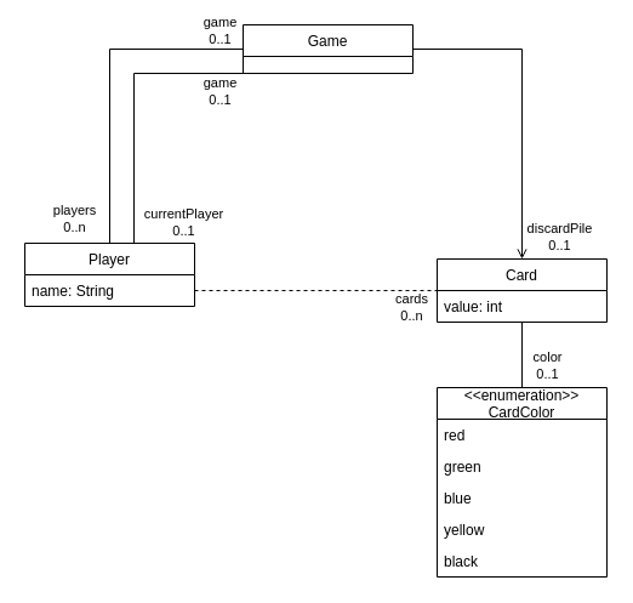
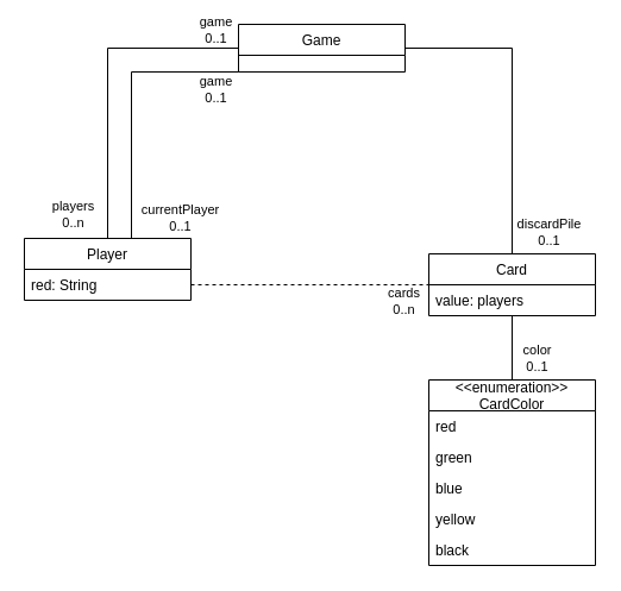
  <mxCell id="0" />
  <mxCell id="1" parent="0" />
  <mxCell id="2" style="edgeStyle=orthogonalEdgeStyle;rounded=0;orthogonalLoop=1;jettySize=auto;html=1;exitX=0.5;exitY=0;exitDx=0;exitDy=0;entryX=0;entryY=0.5;entryDx=0;entryDy=0;endArrow=none;endFill=0;" edge="1" parent="1" source="4" target="12"><mxGeometry relative="1" as="geometry"><Array as="points"><mxPoint x="110" y="200" /><mxPoint x="110" y="60" /><mxPoint x="200" y="60" /></Array></mxGeometry></mxCell>
  <mxCell id="3" value="currentPlayer&lt;br&gt;0..1" style="edgeLabel;html=1;align=center;verticalAlign=middle;resizable=0;points=[];" vertex="1" connectable="0" parent="2"><mxGeometry x="-0.72" y="-3" relative="1" as="geometry"><mxPoint x="37" as="offset" /></mxGeometry></mxCell>
  <mxCell id="4" value="Player" style="swimlane;fontStyle=0;childLayout=stackLayout;horizontal=1;startSize=26;fillColor=none;horizontalStack=0;resizeParent=1;resizeParentMax=0;resizeLast=0;collapsible=1;marginBottom=0;" parent="1" vertex="1"><mxGeometry x="20" y="200" width="140" height="52" as="geometry" /></mxCell>
- <mxCell id="5" value="name: String" style="text;strokeColor=none;fillColor=none;align=left;verticalAlign=top;spacingLeft=4;spacingRight=4;overflow=hidden;rotatable=0;points=[[0,0.5],[1,0.5]];portConstraint=eastwest;" parent="4" vertex="1"><mxGeometry y="26" width="140" height="26" as="geometry" /></mxCell>
- <mxCell id="6" style="edgeStyle=orthogonalEdgeStyle;rounded=0;orthogonalLoop=1;jettySize=auto;html=1;exitX=1;exitY=0.5;exitDx=0;exitDy=0;entryX=0.5;entryY=0;entryDx=0;entryDy=0;endArrow=open;endFill=0;" edge="1" parent="1" source="12" target="13"><mxGeometry relative="1" as="geometry" /></mxCell>
+ <mxCell id="5" value="red: String" style="text;strokeColor=none;fillColor=none;align=left;verticalAlign=top;spacingLeft=4;spacingRight=4;overflow=hidden;rotatable=0;points=[[0,0.5],[1,0.5]];portConstraint=eastwest;" parent="4" vertex="1"><mxGeometry y="26" width="140" height="26" as="geometry" /></mxCell>
+ <mxCell id="6" style="edgeStyle=orthogonalEdgeStyle;rounded=0;orthogonalLoop=1;jettySize=auto;html=1;exitX=1;exitY=0.5;exitDx=0;exitDy=0;entryX=0.5;entryY=0;entryDx=0;entryDy=0;endArrow=none;endFill=0;" edge="1" parent="1" source="12" target="13"><mxGeometry relative="1" as="geometry" /></mxCell>
  <mxCell id="7" value="discardPile&lt;br&gt;0..1" style="edgeLabel;html=1;align=center;verticalAlign=middle;resizable=0;points=[];" vertex="1" connectable="0" parent="6"><mxGeometry x="0.842" y="1" relative="1" as="geometry"><mxPoint x="29" y="2" as="offset" /></mxGeometry></mxCell>
  <mxCell id="8" style="edgeStyle=orthogonalEdgeStyle;rounded=0;orthogonalLoop=1;jettySize=auto;html=1;exitX=0;exitY=0.5;exitDx=0;exitDy=0;entryX=0.5;entryY=0;entryDx=0;entryDy=0;endArrow=none;endFill=0;" edge="1" parent="1" source="12" target="4"><mxGeometry relative="1" as="geometry" /></mxCell>
  <mxCell id="9" value="players&lt;br&gt;0..n" style="edgeLabel;html=1;align=center;verticalAlign=middle;resizable=0;points=[];" vertex="1" connectable="0" parent="8"><mxGeometry x="0.833" y="1" relative="1" as="geometry"><mxPoint x="-31" y="2" as="offset" /></mxGeometry></mxCell>
  <mxCell id="10" value="game&lt;br&gt;0..1" style="edgeLabel;html=1;align=center;verticalAlign=middle;resizable=0;points=[];" vertex="1" connectable="0" parent="8"><mxGeometry x="-0.849" relative="1" as="geometry"><mxPoint y="-16" as="offset" /></mxGeometry></mxCell>
  <mxCell id="11" value="game&lt;br&gt;0..1" style="edgeLabel;html=1;align=center;verticalAlign=middle;resizable=0;points=[];" vertex="1" connectable="0" parent="8"><mxGeometry x="-0.849" relative="1" as="geometry"><mxPoint y="34" as="offset" /></mxGeometry></mxCell>
  <mxCell id="12" value="Game" style="swimlane;fontStyle=0;childLayout=stackLayout;horizontal=1;startSize=26;fillColor=none;horizontalStack=0;resizeParent=1;resizeParentMax=0;resizeLast=0;collapsible=1;marginBottom=0;" vertex="1" parent="1"><mxGeometry x="200" y="20" width="140" height="40" as="geometry" /></mxCell>
  <mxCell id="13" value="Card" style="swimlane;fontStyle=0;childLayout=stackLayout;horizontal=1;startSize=26;fillColor=none;horizontalStack=0;resizeParent=1;resizeParentMax=0;resizeLast=0;collapsible=1;marginBottom=0;" vertex="1" parent="1"><mxGeometry x="360" y="213" width="140" height="52" as="geometry" /></mxCell>
- <mxCell id="14" value="value: int" style="text;strokeColor=none;fillColor=none;align=left;verticalAlign=top;spacingLeft=4;spacingRight=4;overflow=hidden;rotatable=0;points=[[0,0.5],[1,0.5]];portConstraint=eastwest;" vertex="1" parent="13"><mxGeometry y="26" width="140" height="26" as="geometry" /></mxCell>
+ <mxCell id="14" value="value: players" style="text;strokeColor=none;fillColor=none;align=left;verticalAlign=top;spacingLeft=4;spacingRight=4;overflow=hidden;rotatable=0;points=[[0,0.5],[1,0.5]];portConstraint=eastwest;" vertex="1" parent="13"><mxGeometry y="26" width="140" height="26" as="geometry" /></mxCell>
  <mxCell id="15" style="edgeStyle=orthogonalEdgeStyle;rounded=0;orthogonalLoop=1;jettySize=auto;html=1;endArrow=none;endFill=0;dashed=1;" edge="1" parent="1" source="5" target="13"><mxGeometry relative="1" as="geometry" /></mxCell>
  <mxCell id="16" value="cards&lt;br&gt;0..n" style="edgeLabel;html=1;align=center;verticalAlign=middle;resizable=0;points=[];" vertex="1" connectable="0" parent="15"><mxGeometry x="0.785" y="-1" relative="1" as="geometry"><mxPoint x="-1" y="12" as="offset" /></mxGeometry></mxCell>
  <mxCell id="17" style="edgeStyle=orthogonalEdgeStyle;rounded=0;orthogonalLoop=1;jettySize=auto;html=1;exitX=0.5;exitY=0;exitDx=0;exitDy=0;entryX=0.5;entryY=1;entryDx=0;entryDy=0;entryPerimeter=0;endArrow=none;endFill=0;" edge="1" parent="1" source="19" target="14"><mxGeometry relative="1" as="geometry" /></mxCell>
  <mxCell id="18" value="color&lt;br&gt;0..1" style="edgeLabel;html=1;align=center;verticalAlign=middle;resizable=0;points=[];" vertex="1" connectable="0" parent="17"><mxGeometry x="-0.556" y="-2" relative="1" as="geometry"><mxPoint x="18" y="-7" as="offset" /></mxGeometry></mxCell>
  <mxCell id="19" value="&lt;&lt;enumeration&gt;&gt;&#10;CardColor" style="swimlane;fontStyle=0;childLayout=stackLayout;horizontal=1;startSize=26;fillColor=none;horizontalStack=0;resizeParent=1;resizeParentMax=0;resizeLast=0;collapsible=1;marginBottom=0;" vertex="1" parent="1"><mxGeometry x="360" y="319" width="140" height="156" as="geometry" /></mxCell>
  <mxCell id="20" value="red" style="text;strokeColor=none;fillColor=none;align=left;verticalAlign=top;spacingLeft=4;spacingRight=4;overflow=hidden;rotatable=0;points=[[0,0.5],[1,0.5]];portConstraint=eastwest;" vertex="1" parent="19"><mxGeometry y="26" width="140" height="26" as="geometry" /></mxCell>
  <mxCell id="21" value="green" style="text;strokeColor=none;fillColor=none;align=left;verticalAlign=top;spacingLeft=4;spacingRight=4;overflow=hidden;rotatable=0;points=[[0,0.5],[1,0.5]];portConstraint=eastwest;" vertex="1" parent="19"><mxGeometry y="52" width="140" height="26" as="geometry" /></mxCell>
  <mxCell id="22" value="blue" style="text;strokeColor=none;fillColor=none;align=left;verticalAlign=top;spacingLeft=4;spacingRight=4;overflow=hidden;rotatable=0;points=[[0,0.5],[1,0.5]];portConstraint=eastwest;" vertex="1" parent="19"><mxGeometry y="78" width="140" height="26" as="geometry" /></mxCell>
  <mxCell id="23" value="yellow" style="text;strokeColor=none;fillColor=none;align=left;verticalAlign=top;spacingLeft=4;spacingRight=4;overflow=hidden;rotatable=0;points=[[0,0.5],[1,0.5]];portConstraint=eastwest;" vertex="1" parent="19"><mxGeometry y="104" width="140" height="26" as="geometry" /></mxCell>
  <mxCell id="24" value="black" style="text;strokeColor=none;fillColor=none;align=left;verticalAlign=top;spacingLeft=4;spacingRight=4;overflow=hidden;rotatable=0;points=[[0,0.5],[1,0.5]];portConstraint=eastwest;" vertex="1" parent="19"><mxGeometry y="130" width="140" height="26" as="geometry" /></mxCell>
